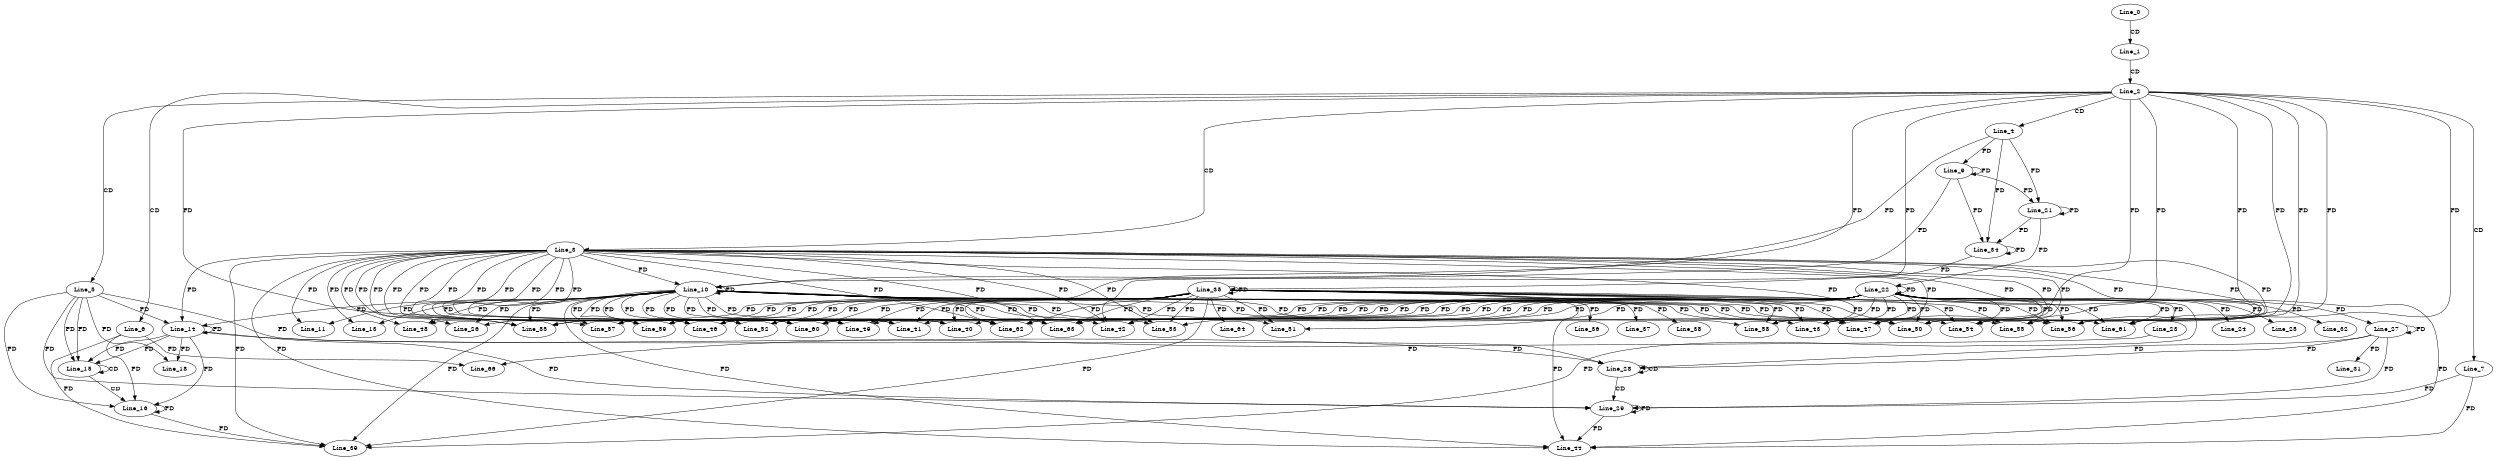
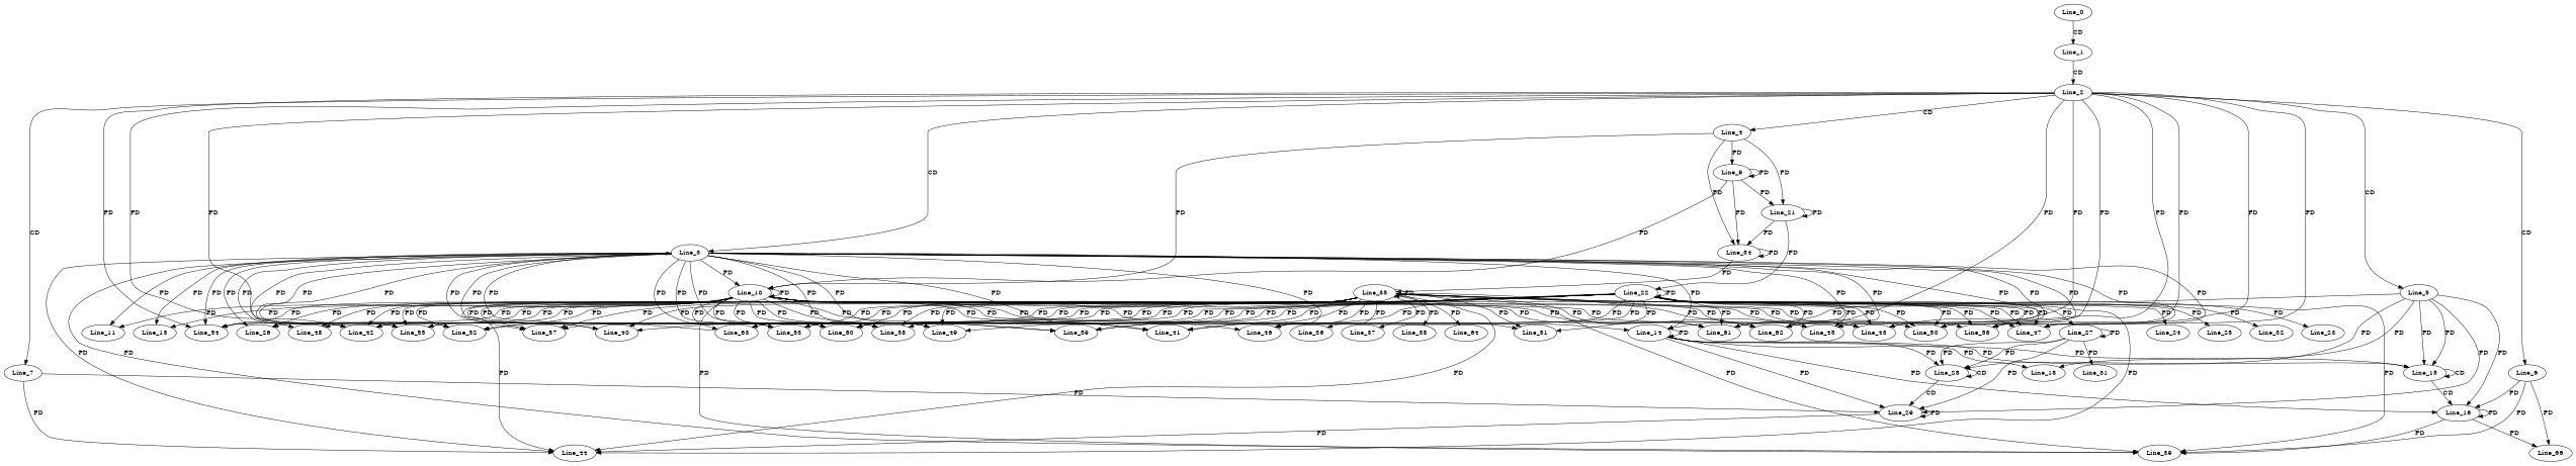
  digraph {
    Line_0
    Line_1
    Line_2
    Line_3
    Line_4
    Line_5
    Line_6
    Line_7
    Line_42
    Line_43
-   Line_45 [label=Line_85]
+   Line_45
    Line_47
    Line_50
    Line_54
    Line_55
    Line_56
    Line_61
    Line_62
    Line_10
    Line_11
    Line_13
    Line_14
    Line_26
    Line_39
    Line_40
    Line_41
    Line_44
    Line_46
    Line_48
    Line_49
    Line_52
    Line_53
    Line_57
    Line_58
    Line_59
    Line_60
    Line_63
    Line_9
    Line_21
    Line_34
    Line_15
    Line_16
    Line_18
    Line_28
    Line_29
    Line_66
    Line_51
    Line_22
    Line_35
    Line_23
    Line_24
    Line_25
    Line_27
    Line_32
    Line_31
    Line_36
    Line_37
    Line_38
    Line_64
    Line_0 -> Line_1 [label=CD]
    Line_1 -> Line_2 [label=CD]
    Line_2 -> Line_3 [label=CD]
    Line_2 -> Line_4 [label=CD]
    Line_2 -> Line_5 [label=CD]
    Line_2 -> Line_6 [label=CD]
    Line_2 -> Line_7 [label=CD]
    Line_2 -> Line_42 [label=FD]
    Line_2 -> Line_43 [label=FD]
    Line_2 -> Line_45 [label=FD]
    Line_2 -> Line_47 [label=FD]
    Line_2 -> Line_50 [label=FD]
    Line_2 -> Line_54 [label=FD]
    Line_2 -> Line_55 [label=FD]
    Line_2 -> Line_56 [label=FD]
    Line_2 -> Line_61 [label=FD]
    Line_2 -> Line_62 [label=FD]
    Line_3 -> Line_42 [label=FD]
    Line_3 -> Line_43 [label=FD]
    Line_3 -> Line_45 [label=FD]
    Line_3 -> Line_47 [label=FD]
    Line_3 -> Line_50 [label=FD]
    Line_3 -> Line_54 [label=FD]
    Line_3 -> Line_55 [label=FD]
    Line_3 -> Line_56 [label=FD]
    Line_3 -> Line_61 [label=FD]
    Line_3 -> Line_62 [label=FD]
    Line_3 -> Line_10 [label=FD]
    Line_3 -> Line_11 [label=FD]
    Line_3 -> Line_13 [label=FD]
    Line_3 -> Line_14 [label=FD]
    Line_3 -> Line_26 [label=FD]
    Line_3 -> Line_39 [label=FD]
    Line_3 -> Line_40 [label=FD]
    Line_3 -> Line_41 [label=FD]
    Line_3 -> Line_44 [label=FD]
    Line_3 -> Line_46 [label=FD]
    Line_3 -> Line_48 [label=FD]
    Line_3 -> Line_49 [label=FD]
    Line_3 -> Line_52 [label=FD]
    Line_3 -> Line_53 [label=FD]
    Line_3 -> Line_57 [label=FD]
    Line_3 -> Line_58 [label=FD]
    Line_3 -> Line_59 [label=FD]
    Line_3 -> Line_60 [label=FD]
-   Line_3 -> Line_63 [label=FD]
+   Line_63 -> Line_3 [label=FD]
    Line_4 -> Line_10 [label=FD]
    Line_4 -> Line_9 [label=FD]
    Line_4 -> Line_21 [label=FD]
    Line_4 -> Line_34 [label=FD]
    Line_5 -> Line_14 [label=FD]
    Line_5 -> Line_15 [label=FD]
    Line_5 -> Line_15 [label=FD]
    Line_5 -> Line_16 [label=FD]
    Line_5 -> Line_18 [label=FD]
    Line_5 -> Line_28 [label=FD]
    Line_5 -> Line_29 [label=FD]
    Line_6 -> Line_39 [label=FD]
    Line_6 -> Line_16 [label=FD]
    Line_6 -> Line_66 [label=FD]
    Line_7 -> Line_44 [label=FD]
    Line_7 -> Line_29 [label=FD]
    Line_10 -> Line_42 [label=FD]
    Line_10 -> Line_43 [label=FD]
    Line_10 -> Line_45 [label=FD]
    Line_10 -> Line_47 [label=FD]
    Line_10 -> Line_50 [label=FD]
    Line_10 -> Line_54 [label=FD]
    Line_10 -> Line_55 [label=FD]
    Line_10 -> Line_56 [label=FD]
    Line_10 -> Line_61 [label=FD]
    Line_10 -> Line_62 [label=FD]
    Line_10 -> Line_10 [label=FD]
    Line_10 -> Line_11 [label=FD]
    Line_10 -> Line_13 [label=FD]
    Line_10 -> Line_14 [label=FD]
    Line_10 -> Line_26 [label=FD]
    Line_10 -> Line_39 [label=FD]
    Line_10 -> Line_40 [label=FD]
    Line_10 -> Line_41 [label=FD]
    Line_10 -> Line_44 [label=FD]
    Line_10 -> Line_46 [label=FD]
    Line_10 -> Line_48 [label=FD]
    Line_10 -> Line_49 [label=FD]
    Line_10 -> Line_52 [label=FD]
    Line_10 -> Line_53 [label=FD]
    Line_10 -> Line_57 [label=FD]
    Line_10 -> Line_58 [label=FD]
    Line_10 -> Line_59 [label=FD]
    Line_10 -> Line_60 [label=FD]
    Line_10 -> Line_63 [label=FD]
    Line_10 -> Line_51 [label=FD]
    Line_14 -> Line_14 [label=FD]
    Line_14 -> Line_15 [label=FD]
    Line_14 -> Line_15 [label=FD]
    Line_14 -> Line_16 [label=FD]
    Line_14 -> Line_18 [label=FD]
    Line_14 -> Line_28 [label=FD]
    Line_14 -> Line_29 [label=FD]
    Line_9 -> Line_10 [label=FD]
    Line_9 -> Line_9 [label=FD]
    Line_9 -> Line_21 [label=FD]
    Line_9 -> Line_34 [label=FD]
    Line_21 -> Line_21 [label=FD]
    Line_21 -> Line_34 [label=FD]
    Line_21 -> Line_22 [label=FD]
    Line_34 -> Line_34 [label=FD]
    Line_34 -> Line_35 [label=FD]
    Line_15 -> Line_15 [label=CD]
    Line_15 -> Line_16 [label=CD]
    Line_16 -> Line_39 [label=FD]
    Line_16 -> Line_16 [label=FD]
-   Line_23 -> Line_66 [label=FD]
+   Line_16 -> Line_66 [label=FD]
    Line_28 -> Line_28 [label=CD]
    Line_28 -> Line_29 [label=CD]
    Line_29 -> Line_44 [label=FD]
    Line_29 -> Line_29 [label=FD]
    Line_22 -> Line_42 [label=FD]
    Line_22 -> Line_43 [label=FD]
    Line_22 -> Line_45 [label=FD]
    Line_22 -> Line_47 [label=FD]
    Line_22 -> Line_50 [label=FD]
    Line_22 -> Line_54 [label=FD]
    Line_22 -> Line_55 [label=FD]
    Line_22 -> Line_56 [label=FD]
    Line_22 -> Line_61 [label=FD]
    Line_22 -> Line_62 [label=FD]
    Line_22 -> Line_26 [label=FD]
    Line_22 -> Line_39 [label=FD]
    Line_22 -> Line_40 [label=FD]
    Line_22 -> Line_41 [label=FD]
    Line_22 -> Line_44 [label=FD]
    Line_22 -> Line_46 [label=FD]
    Line_22 -> Line_49 [label=FD]
    Line_22 -> Line_52 [label=FD]
    Line_22 -> Line_53 [label=FD]
    Line_22 -> Line_57 [label=FD]
    Line_22 -> Line_58 [label=FD]
    Line_22 -> Line_59 [label=FD]
    Line_22 -> Line_60 [label=FD]
    Line_22 -> Line_63 [label=FD]
    Line_22 -> Line_51 [label=FD]
    Line_22 -> Line_22 [label=FD]
    Line_22 -> Line_23 [label=FD]
    Line_22 -> Line_24 [label=FD]
    Line_22 -> Line_25 [label=FD]
    Line_22 -> Line_27 [label=FD]
    Line_22 -> Line_32 [label=FD]
    Line_35 -> Line_42 [label=FD]
    Line_35 -> Line_43 [label=FD]
    Line_35 -> Line_45 [label=FD]
    Line_35 -> Line_47 [label=FD]
    Line_35 -> Line_50 [label=FD]
    Line_35 -> Line_54 [label=FD]
    Line_35 -> Line_55 [label=FD]
    Line_35 -> Line_56 [label=FD]
    Line_35 -> Line_61 [label=FD]
    Line_35 -> Line_62 [label=FD]
    Line_35 -> Line_39 [label=FD]
    Line_35 -> Line_40 [label=FD]
    Line_35 -> Line_41 [label=FD]
    Line_35 -> Line_44 [label=FD]
    Line_35 -> Line_46 [label=FD]
    Line_35 -> Line_48 [label=FD]
    Line_35 -> Line_49 [label=FD]
    Line_35 -> Line_52 [label=FD]
    Line_35 -> Line_53 [label=FD]
    Line_35 -> Line_57 [label=FD]
    Line_35 -> Line_58 [label=FD]
    Line_35 -> Line_59 [label=FD]
    Line_35 -> Line_60 [label=FD]
    Line_35 -> Line_63 [label=FD]
    Line_35 -> Line_51 [label=FD]
    Line_35 -> Line_35 [label=FD]
    Line_35 -> Line_36 [label=FD]
    Line_35 -> Line_37 [label=FD]
    Line_35 -> Line_38 [label=FD]
    Line_35 -> Line_64 [label=FD]
    Line_27 -> Line_28 [label=FD]
    Line_27 -> Line_28 [label=FD]
    Line_27 -> Line_29 [label=FD]
    Line_27 -> Line_27 [label=FD]
    Line_27 -> Line_31 [label=FD]
  }
